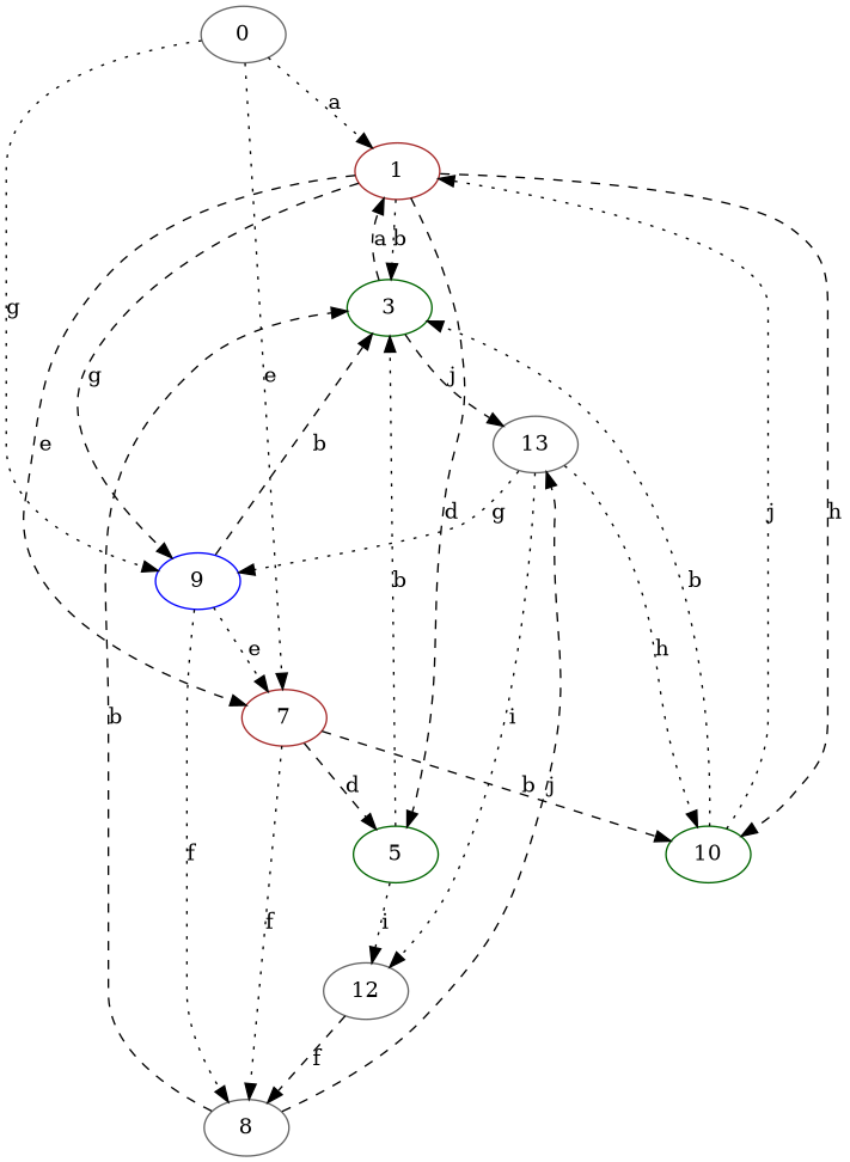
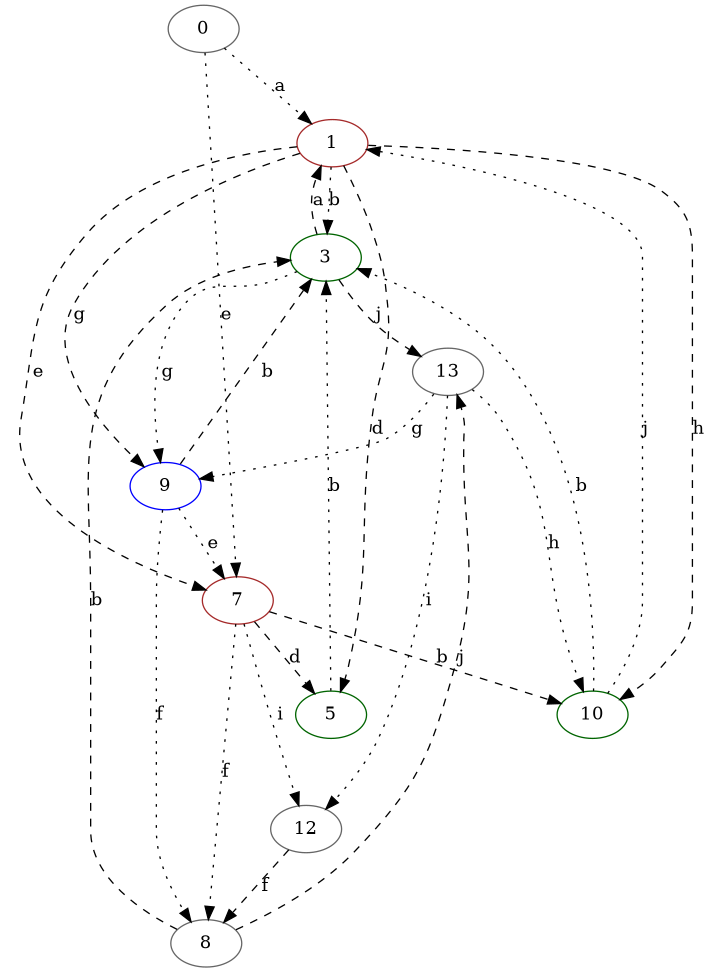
  strict digraph {
    node [color=gray40]
    edge [style=dotted]
    1 [color=brown]
    3 [color=darkgreen]
    5 [color=darkgreen]
    7 [color=brown]
    9 [color=blue]
    10 [color=darkgreen]
    13
    12
    8
    0
    1 -> 3 [label=b]
    1 -> 5 [label=d style=dashed]
    1 -> 7 [label=e style=dashed]
    1 -> 9 [label=g style=dashed]
    1 -> 10 [label=h style=dashed]
    3 -> 1 [label=a style=dashed]
-   0 -> 9 [label=g]
+   3 -> 9 [label=g]
    3 -> 13 [label=j style=dashed]
    5 -> 3 [label=b]
-   5 -> 12 [label=i]
+   7 -> 12 [label=i]
    7 -> 5 [label=d style=dashed]
    7 -> 10 [label=b style=dashed]
    7 -> 8 [label=f]
    9 -> 3 [label=b style=dashed]
    9 -> 7 [label=e]
    9 -> 8 [label=f]
    10 -> 1 [label=j]
    10 -> 3 [label=b]
    13 -> 9 [label=g]
    13 -> 10 [label=h]
    13 -> 12 [label=i]
    12 -> 8 [label=f style=dashed]
    8 -> 3 [label=b style=dashed]
    8 -> 13 [label=j style=dashed]
    0 -> 1 [label=a]
    0 -> 7 [label=e]
  }
